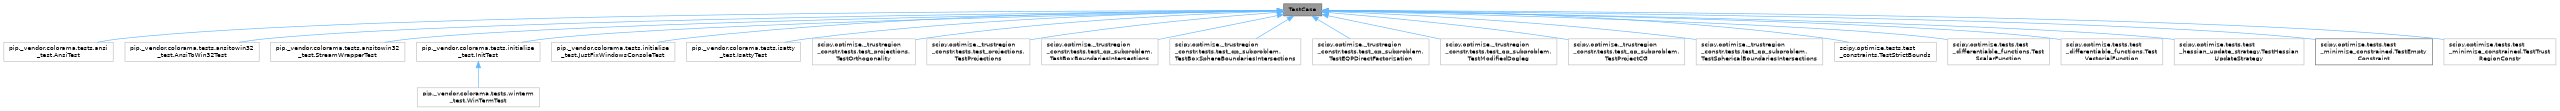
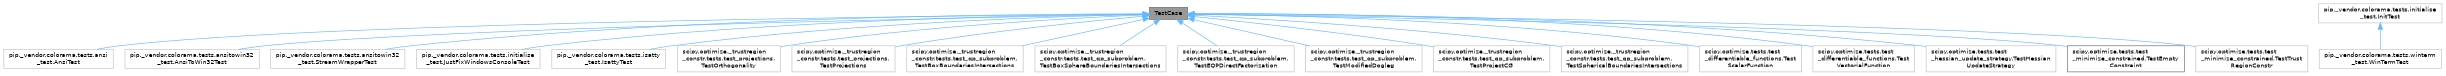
  digraph {
    rankdir=TB
    node [color=grey75 fillcolor=white fontname=Helvetica fontsize=10 shape=box style=filled]
    edge [color=steelblue1 dir=back fontname=Helvetica fontsize=10 labelfontname=Helvetica labelfontsize=10 style=solid]
    n1 [color=gray40 fillcolor=grey60 fontcolor=black height=0.2 label=TestCase width=0.4]
    n2 [height=0.2 label="pip._vendor.colorama.tests.ansi\l_test.AnsiTest" width=0.4]
    n3 [height=0.2 label="pip._vendor.colorama.tests.ansitowin32\l_test.AnsiToWin32Test" width=0.4]
    n4 [height=0.2 label="pip._vendor.colorama.tests.ansitowin32\l_test.StreamWrapperTest" width=0.4]
    n5 [height=0.2 label="pip._vendor.colorama.tests.initialise\l_test.InitTest" width=0.4]
    n6 [height=0.2 label="pip._vendor.colorama.tests.initialise\l_test.JustFixWindowsConsoleTest" width=0.4]
    n7 [height=0.2 label="pip._vendor.colorama.tests.isatty\l_test.IsattyTest" width=0.4]
    n8 [height=0.2 label="scipy.optimize._trustregion\l_constr.tests.test_projections.\lTestOrthogonality" width=0.4]
    n9 [height=0.2 label="scipy.optimize._trustregion\l_constr.tests.test_projections.\lTestProjections" width=0.4]
    n10 [height=0.2 label="scipy.optimize._trustregion\l_constr.tests.test_qp_subproblem.\lTestBoxBoundariesIntersections" width=0.4]
    n11 [height=0.2 label="scipy.optimize._trustregion\l_constr.tests.test_qp_subproblem.\lTestBoxSphereBoundariesIntersections" width=0.4]
    n12 [height=0.2 label="scipy.optimize._trustregion\l_constr.tests.test_qp_subproblem.\lTestEQPDirectFactorization" width=0.4]
    n13 [height=0.2 label="scipy.optimize._trustregion\l_constr.tests.test_qp_subproblem.\lTestModifiedDogleg" width=0.4]
    n14 [height=0.2 label="scipy.optimize._trustregion\l_constr.tests.test_qp_subproblem.\lTestProjectCG" width=0.4]
    n15 [height=0.2 label="scipy.optimize._trustregion\l_constr.tests.test_qp_subproblem.\lTestSphericalBoundariesIntersections" width=0.4]
-   n16 [height=0.2 label="scipy.optimize.tests.test\l_constraints.TestStrictBounds" width=0.4]
    n17 [height=0.2 label="scipy.optimize.tests.test\l_differentiable_functions.Test\lScalarFunction" width=0.4]
    n18 [height=0.2 label="scipy.optimize.tests.test\l_differentiable_functions.Test\lVectorialFunction" width=0.4]
    n19 [height=0.2 label="scipy.optimize.tests.test\l_hessian_update_strategy.TestHessian\lUpdateStrategy" width=0.4]
    n20 [color=gray40 height=0.2 label="scipy.optimize.tests.test\l_minimize_constrained.TestEmpty\lConstraint" width=0.4]
    n21 [height=0.2 label="scipy.optimize.tests.test\l_minimize_constrained.TestTrust\lRegionConstr" width=0.4]
    n22 [height=0.2 label="pip._vendor.colorama.tests.winterm\l_test.WinTermTest" width=0.4]
    n1 -> n2
    n1 -> n3
    n1 -> n4
-   n1 -> n5
    n1 -> n6
    n1 -> n7
    n1 -> n8
    n1 -> n9
    n1 -> n10
    n1 -> n11
    n1 -> n12
    n1 -> n13
    n1 -> n14
    n1 -> n15
-   n1 -> n16
    n1 -> n17
    n1 -> n18
    n1 -> n19
    n1 -> n20
    n1 -> n21
    n5 -> n22
  }
